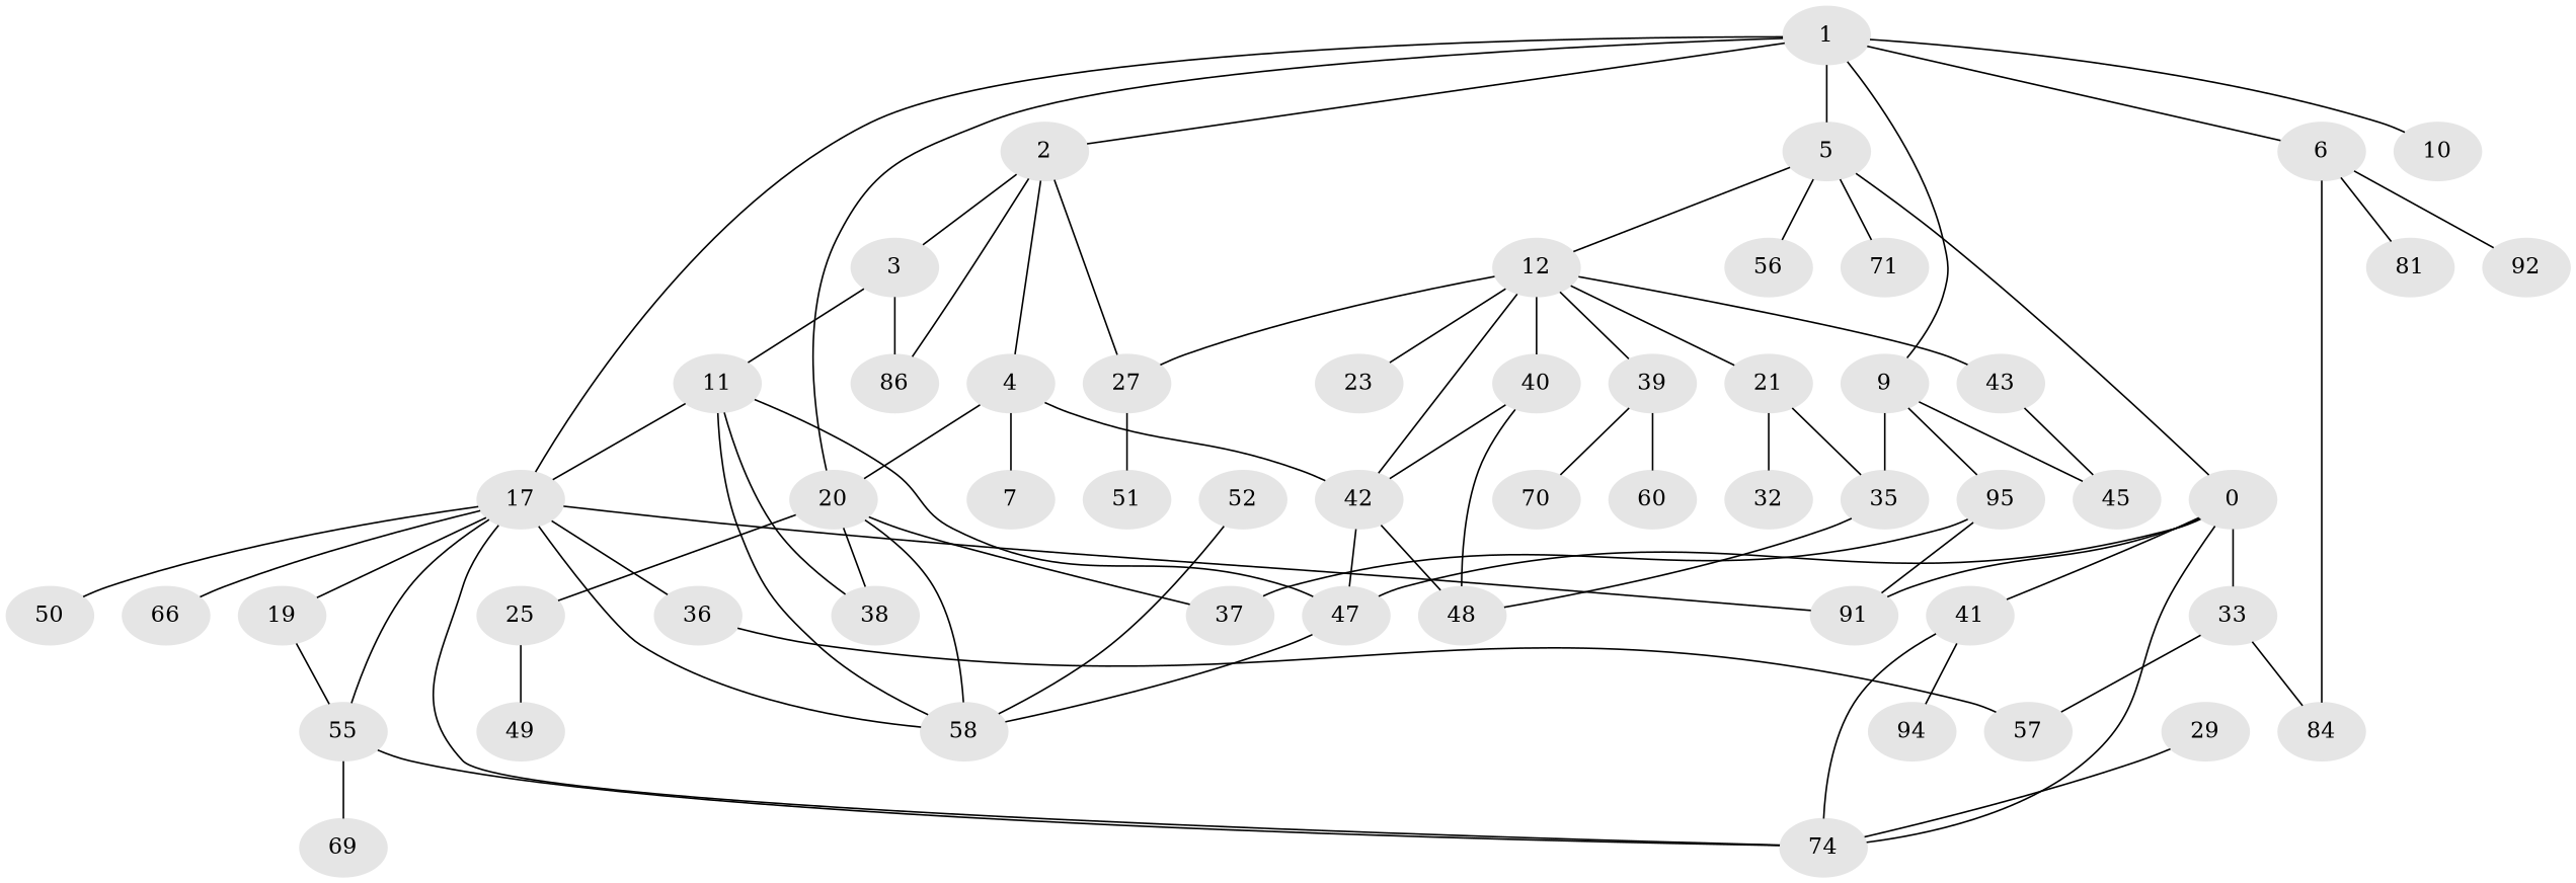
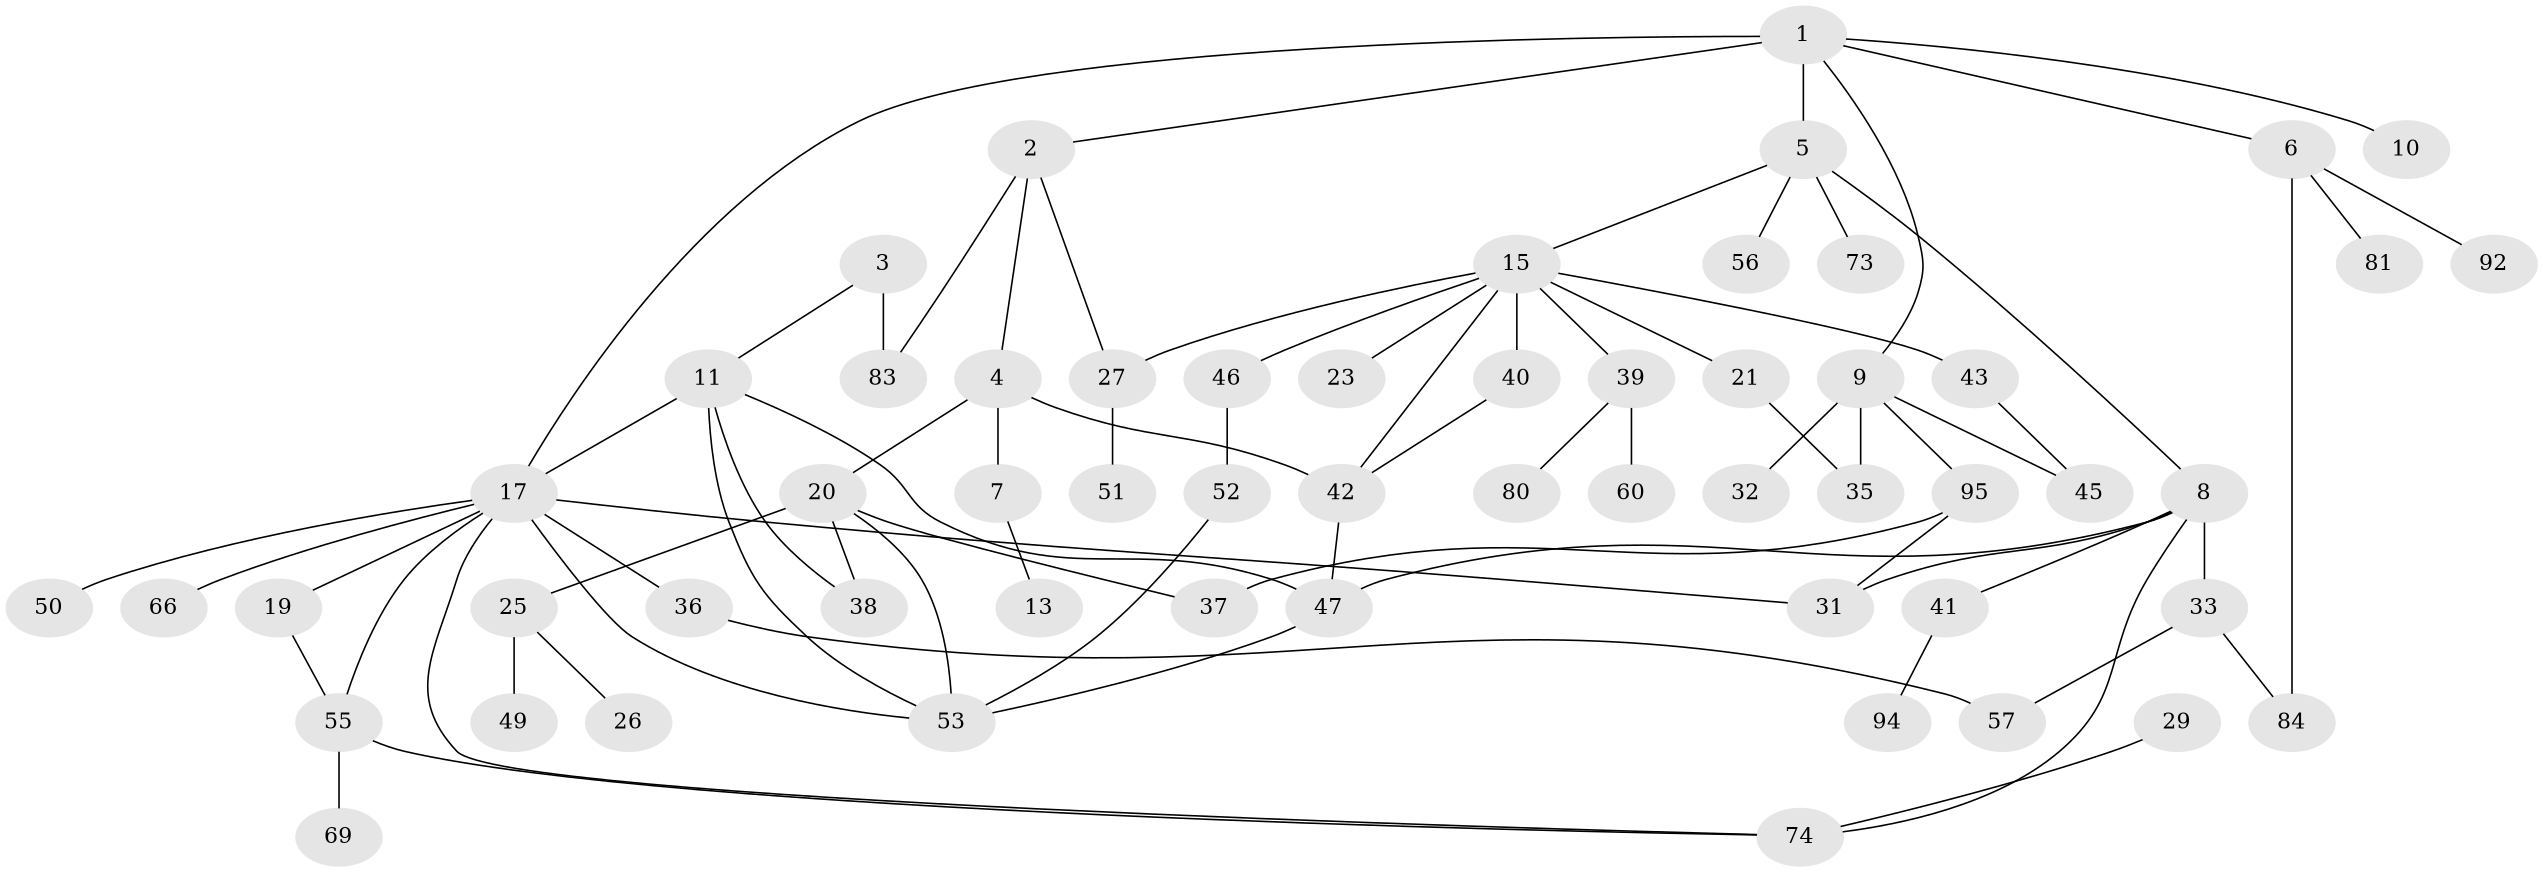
  graph {
    node [color=gray90 style=filled]
    1
    2
    5 [super="+63+68"]
    6 [super="+53"]
    9
    10
    17 [super="+18"]
    20 [super="+34"]
    3
    4
    27
-   86 [super="+90"]
-   8 [super="+22+54" label=0]
-   12 [super="+14"]
+   86 [super="+90" label=83]
+   8 [super="+22+54"]
+   12 [super="+14" label=15]
    56 [super="+76+72"]
-   71
+   71 [label=73]
    81
    84
    92
    n20 [label=95]
    35 [super="+64+73+65"]
    45
-   31 [label=91]
+   31
    74 [super="+79"]
-   58 [super="+59"]
+   58 [super="+59" label=53]
    19 [super="+24"]
    36
    50
    55
    66 [super="+67"]
    38 [super="+97"]
    37
    25
    11 [super="+30"]
    7
    42
    51
    47
-   48 [super="+77"]
+   13
    33
    41
    21
    23
    39 [super="+62"]
    40 [super="+96"]
    43 [super="+95"]
+   46
    57
    94
    32
    60 [super="+75"]
-   70
+   70 [label=80]
    52 [super="+88"]
    69
+   26
    49
    29
    1 -- 2
    1 -- 5
    1 -- 6
    1 -- 9
    1 -- 10
    1 -- 17
-   1 -- 20
-   2 -- 3
    2 -- 4
    2 -- 27
    2 -- 86
    5 -- 8
    5 -- 12
    5 -- 56
    5 -- 71
    6 -- 81
    6 -- 84
    6 -- 92
    9 -- n20
    9 -- 35
    9 -- 45
    17 -- 31
    17 -- 74
    17 -- 58
    17 -- 19
    17 -- 36
    17 -- 50
    17 -- 55
    17 -- 66
    20 -- 58
    20 -- 38
    20 -- 37
    20 -- 25
    3 -- 86
    3 -- 11
    4 -- 20
    4 -- 7
    4 -- 42
    27 -- 51
    8 -- 31
    8 -- 74
    8 -- 47
    8 -- 33
    8 -- 41
    12 -- 27
    12 -- 42
    12 -- 21
    12 -- 23
    12 -- 39
    12 -- 40
    12 -- 43
+   12 -- 46
    n20 -- 31
    n20 -- 37
-   35 -- 48
    19 -- 55
    36 -- 57
    55 -- 74
    55 -- 69
+   25 -- 26
    25 -- 49
    11 -- 17
    11 -- 58
    11 -- 38
    11 -- 47
+   7 -- 13
    42 -- 47
-   42 -- 48
    47 -- 58
    33 -- 84
    33 -- 57
-   41 -- 74
    41 -- 94
    21 -- 35
-   21 -- 32
+   9 -- 32
    39 -- 60 [weight=2]
    39 -- 70
    40 -- 42
-   40 -- 48
    43 -- 45
+   46 -- 52
    52 -- 58
    29 -- 74
  }
